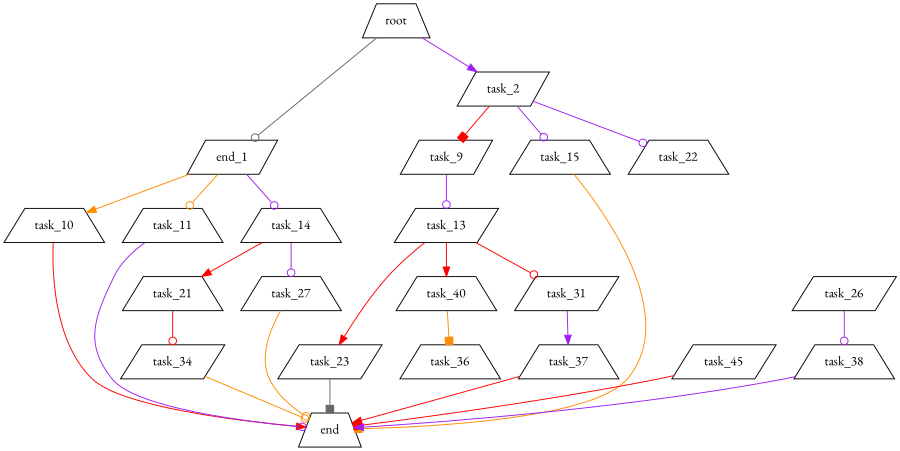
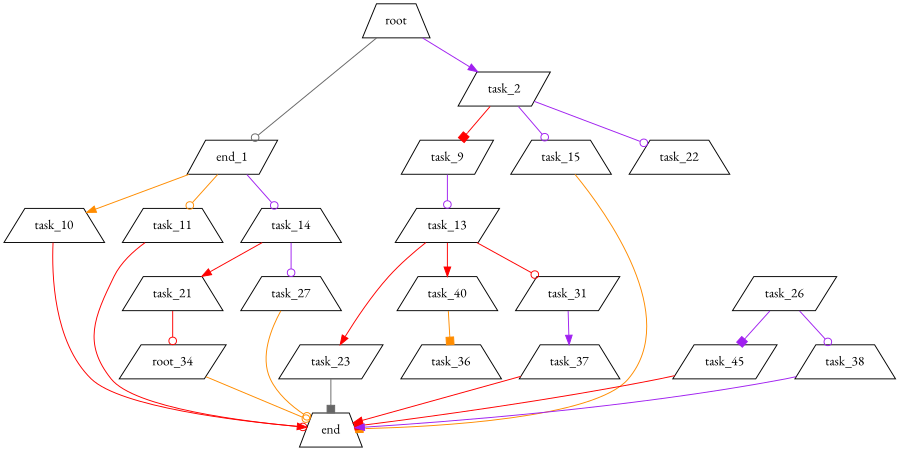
  digraph {
    fontname="EB Garamond"
    node [fontname="EB Garamond" shape=trapezium]
    edge [arrowhead=odot color=purple fontname="EB Garamond"]
    n1 [label=end_1 shape=parallelogram]
    root
    task_2 [shape=parallelogram]
    task_10
    task_11
    task_14
    task_9 [shape=parallelogram]
    task_15
    task_22
    end
    task_21
    task_27
    task_13 [shape=parallelogram]
    task_23 [shape=parallelogram]
    n15 [label=task_40]
    task_31 [shape=parallelogram]
    task_36
    task_37
-   task_34 [shape=parallelogram]
+   task_34 [shape=parallelogram label=root_34]
    task_26 [shape=parallelogram]
    n21 [label=task_45 shape=parallelogram]
    task_38
    n1 -> task_10 [arrowhead=normal color=darkorange]
    n1 -> task_11 [color=darkorange]
    n1 -> task_14
    root -> n1 [color=gray40]
    root -> task_2 [arrowhead=normal]
    task_2 -> task_9 [arrowhead=box color=red]
    task_2 -> task_15
    task_2 -> task_22
    task_10 -> end [arrowhead=normal color=red]
-   task_11 -> end
+   task_11 -> end [color=red]
    task_14 -> task_21 [arrowhead=normal color=red]
    task_14 -> task_27
    task_9 -> task_13
    task_15 -> end [arrowhead=box color=darkorange]
    task_21 -> task_34 [color=red]
    task_27 -> end [color=darkorange]
    task_13 -> task_23 [arrowhead=normal color=red]
    task_13 -> n15 [arrowhead=normal color=red]
    task_13 -> task_31 [color=red]
    task_23 -> end [arrowhead=box color=gray40]
    n15 -> task_36 [arrowhead=box color=darkorange]
    task_31 -> task_37 [arrowhead=normal]
    task_37 -> end [arrowhead=normal color=red]
    task_34 -> end [color=darkorange]
+   task_26 -> n21 [arrowhead=box]
    task_26 -> task_38
    n21 -> end [arrowhead=box color=red]
    task_38 -> end [arrowhead=normal]
  }
